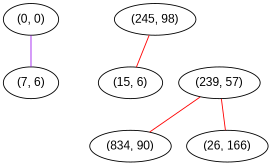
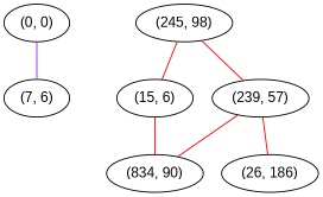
  graph {
    fontname="Liberation Sans"
    node [fontname="Liberation Sans"]
    edge [color=red fontname="Liberation Sans" weight=1]
    "(0, 0)"
    "(7, 6)"
    n3 [label="(834, 90)"]
    "(15, 6)"
    "(245, 98)"
    n6 [label="(239, 57)"]
-   "(26, 166)"
+   "(26, 166)" [label="(26, 186)"]
    "(0, 0)" -- "(7, 6)" [color=purple weight=4]
+   "(15, 6)" -- n3
    "(245, 98)" -- "(15, 6)"
+   "(245, 98)" -- n6
    n6 -- n3
    n6 -- "(26, 166)"
  }
